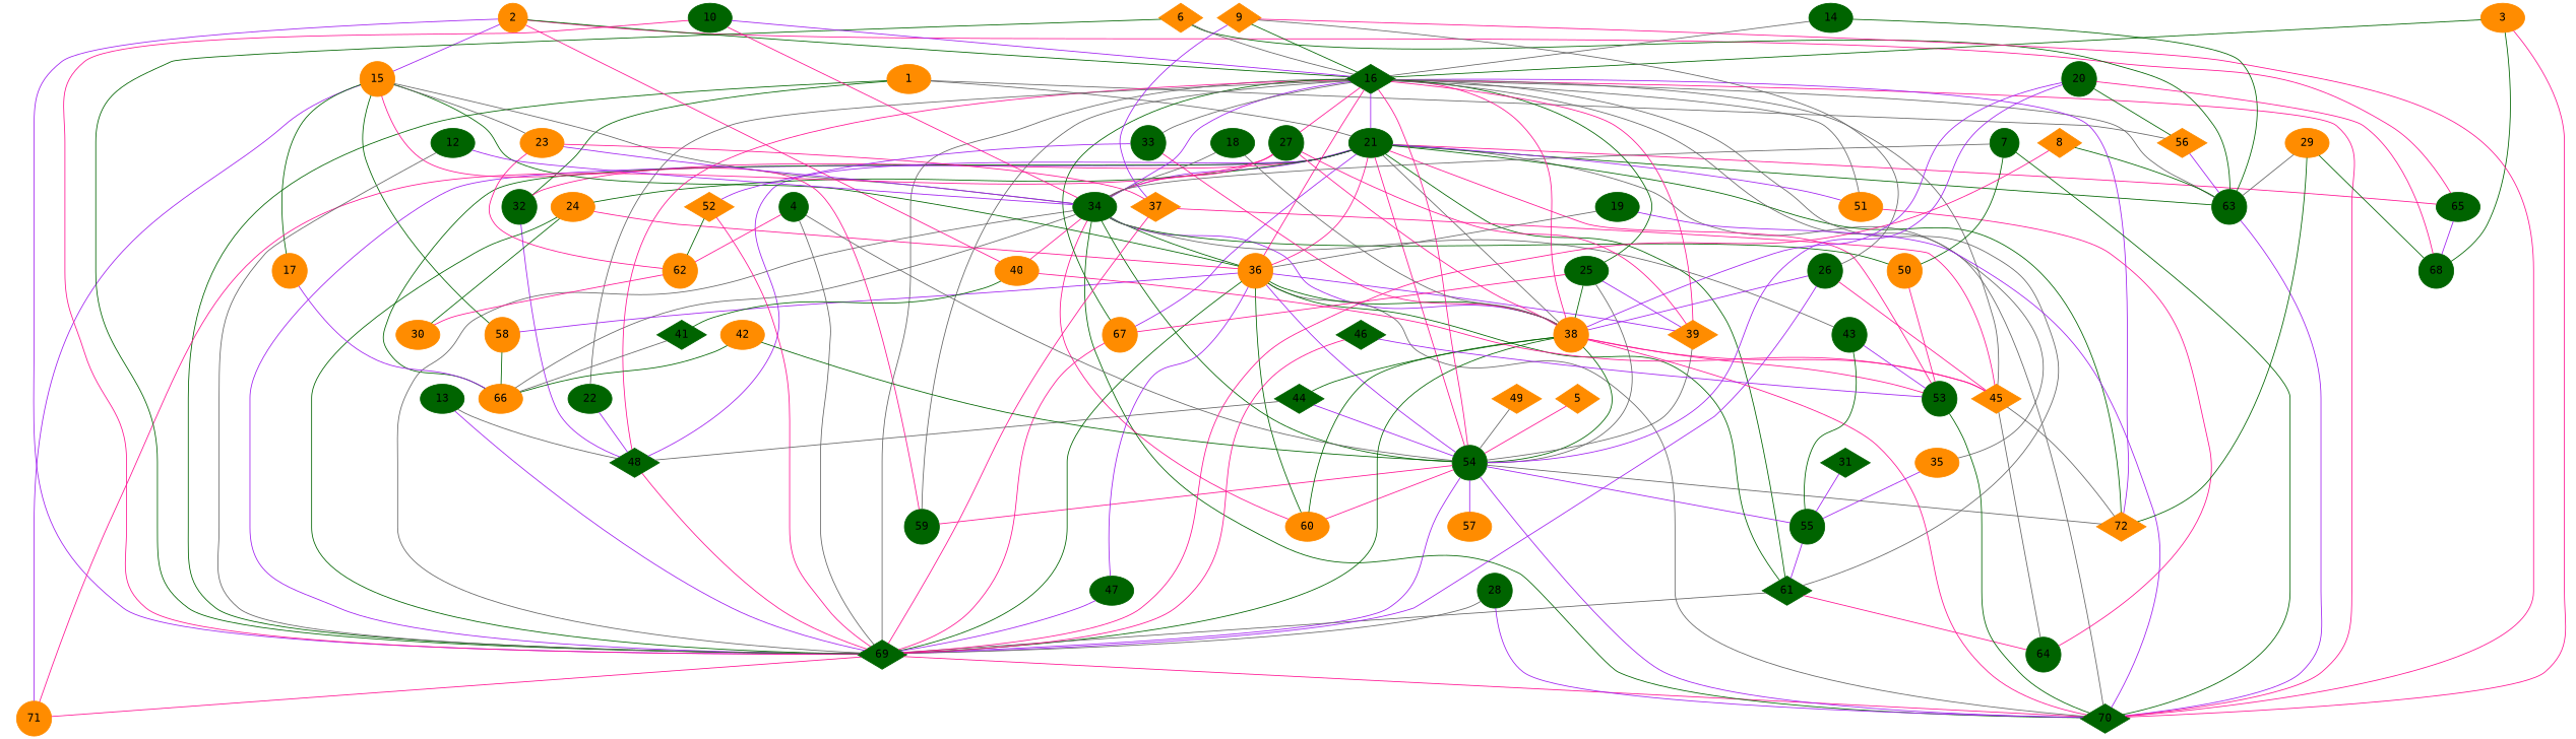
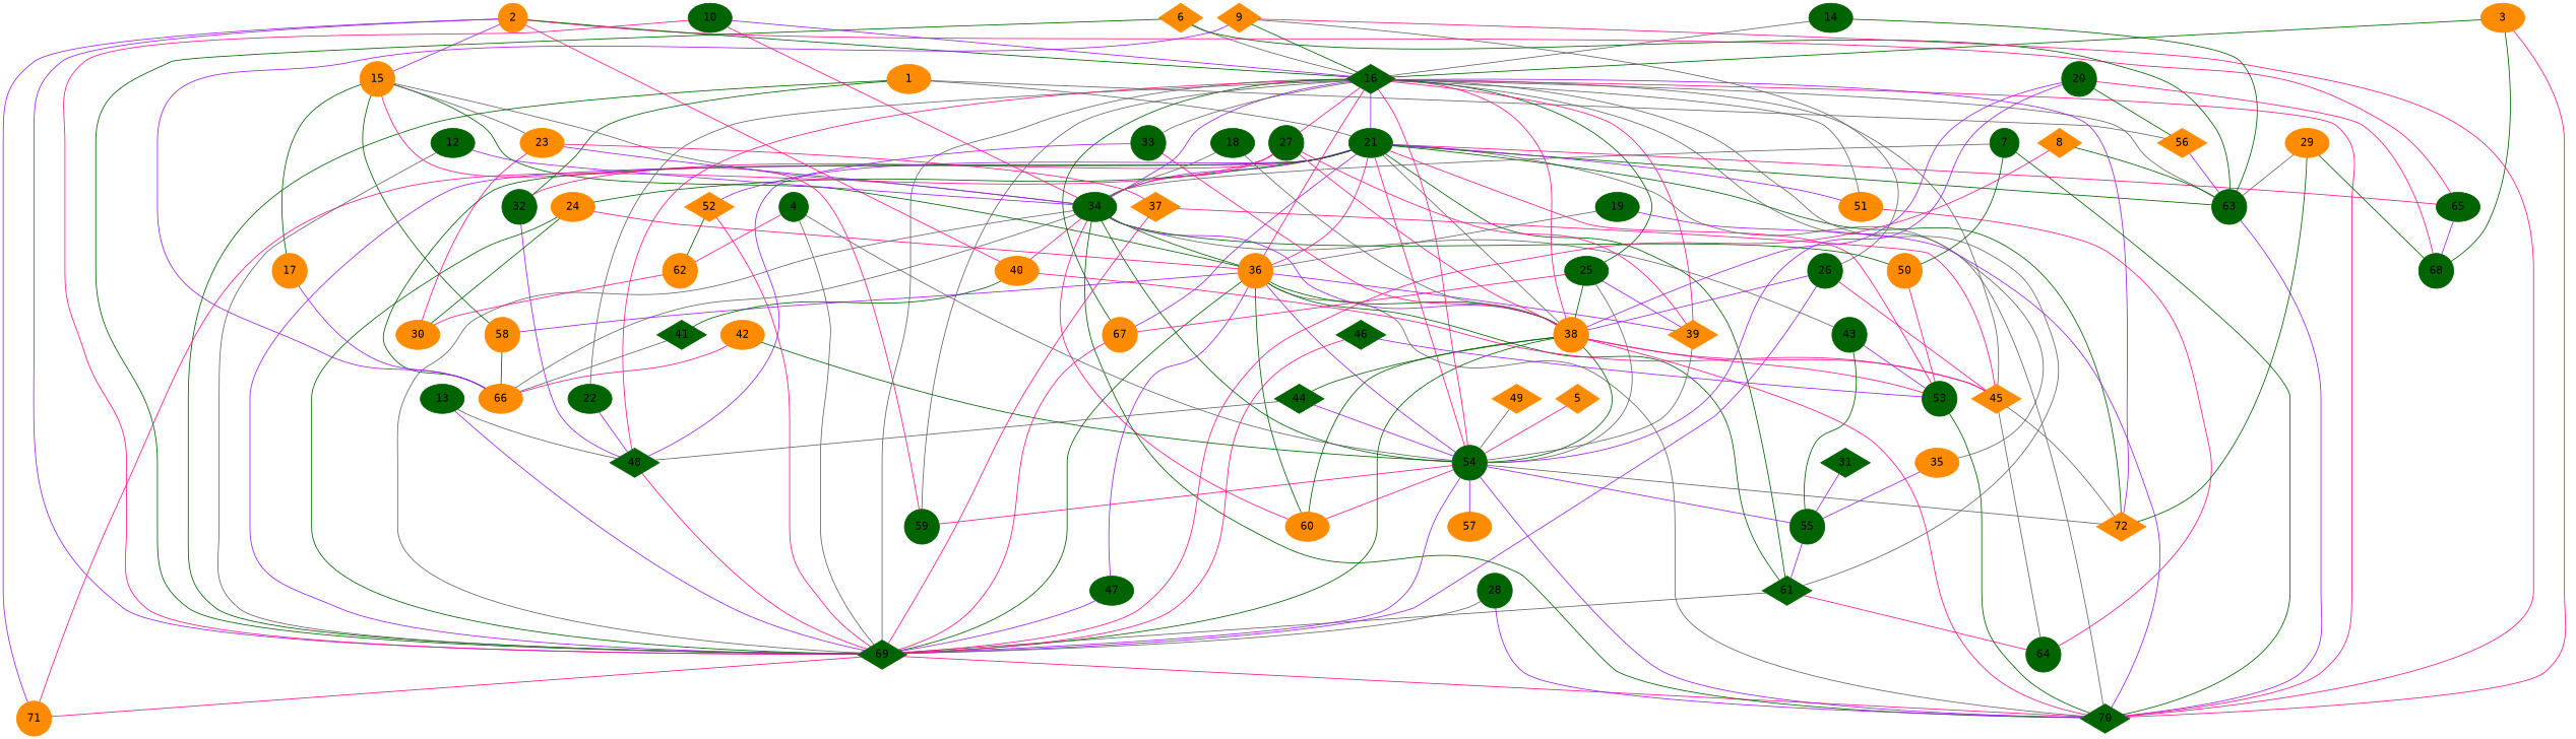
  graph {
    fontname="DejaVu Sans Mono"
    node [color=darkgreen fontname="DejaVu Sans Mono" shape=circle style=filled]
    edge [color=deeppink fontname="DejaVu Sans Mono" weight=1.0]
    1 [color=darkorange shape=ellipse]
    21 [shape=ellipse]
    32
    56 [color=darkorange shape=diamond]
    69 [shape=diamond]
    65 [shape=ellipse]
    70 [shape=diamond]
    54
    63
    34 [shape=ellipse]
    66 [color=darkorange shape=ellipse]
    48 [shape=diamond]
    51 [color=darkorange shape=ellipse]
    36 [color=darkorange]
    38 [color=darkorange]
    61 [shape=diamond]
    67 [color=darkorange]
    72 [color=darkorange shape=diamond]
    24 [color=darkorange shape=ellipse]
    53
    71 [color=darkorange]
    2 [color=darkorange]
    15 [color=darkorange]
    16 [shape=diamond]
    40 [color=darkorange shape=ellipse]
    17 [color=darkorange]
    23 [color=darkorange shape=ellipse]
    58 [color=darkorange]
    59
    22 [shape=ellipse]
    25 [shape=ellipse]
    27
    33
    35 [color=darkorange shape=ellipse]
    39 [color=darkorange shape=diamond]
    45 [color=darkorange shape=diamond]
    37 [color=darkorange shape=diamond]
    41 [shape=diamond]
    68
    3 [color=darkorange shape=ellipse]
    4
    62 [color=darkorange]
    55
    60 [color=darkorange shape=ellipse]
    57 [color=darkorange shape=ellipse]
    30 [color=darkorange shape=ellipse]
    5 [color=darkorange shape=diamond]
    6 [color=darkorange shape=diamond]
    7
    50 [color=darkorange]
    43
    8 [color=darkorange shape=diamond]
    9 [color=darkorange shape=diamond]
    26
    10 [shape=ellipse]
    64
    12 [shape=ellipse]
    13 [shape=ellipse]
    14 [shape=ellipse]
    47 [shape=ellipse]
    52 [color=darkorange shape=diamond]
    44 [shape=diamond]
    18 [shape=ellipse]
    19 [shape=ellipse]
    20
    28
    29 [color=darkorange shape=ellipse]
    31 [shape=diamond]
    42 [color=darkorange shape=ellipse]
    46 [shape=diamond]
    49 [color=darkorange shape=diamond]
    1 -- 21 [color=gray40]
    1 -- 32 [color=darkgreen]
    1 -- 56 [color=gray40]
    1 -- 69 [color=darkgreen]
    21 -- 32
    21 -- 69 [color=purple]
    21 -- 65
    21 -- 70 [color=gray40]
    21 -- 54
    21 -- 63 [color=darkgreen]
    21 -- 34 [color=purple weight=2.0]
    21 -- 66 [color=darkgreen]
    21 -- 48 [color=purple]
    21 -- 51 [color=purple]
    21 -- 36
    21 -- 38 [color=gray40]
    21 -- 61 [color=darkgreen]
    21 -- 67 [color=purple]
    21 -- 72 [color=darkgreen]
    21 -- 24 [color=darkgreen]
    21 -- 53
    32 -- 48 [color=purple]
    56 -- 63 [color=purple]
    69 -- 70 [weight=2.0]
    69 -- 71
    65 -- 68 [color=purple]
    54 -- 69 [color=purple]
    54 -- 70 [color=purple weight=2.0]
    54 -- 72 [color=gray40]
    54 -- 59
    54 -- 55 [color=purple]
    54 -- 60
    54 -- 57 [color=purple]
    63 -- 70 [color=purple]
    34 -- 69 [color=gray40]
    34 -- 70 [color=darkgreen]
    34 -- 54 [color=darkgreen]
    34 -- 66 [color=gray40]
    34 -- 36 [color=darkgreen]
    34 -- 38 [color=purple weight=2.0]
    34 -- 40
    34 -- 60
    34 -- 50 [color=darkgreen]
    34 -- 43 [color=gray40]
    48 -- 69
    51 -- 64
    36 -- 69 [color=darkgreen]
    36 -- 70 [color=gray40]
    36 -- 54 [color=purple weight=2.0]
    36 -- 38 [color=darkgreen]
    36 -- 61 [color=darkgreen]
    36 -- 58 [color=purple]
    36 -- 39 [color=purple weight=2.0]
    36 -- 60 [color=darkgreen]
    36 -- 47 [color=purple]
    38 -- 69 [color=darkgreen weight=2.0]
    38 -- 70
    38 -- 54 [color=darkgreen]
    38 -- 53
    38 -- 45
    38 -- 60 [color=darkgreen]
    38 -- 44 [color=darkgreen weight=2.0]
    61 -- 69 [color=gray40]
    61 -- 64
    67 -- 69
    24 -- 69 [color=darkgreen]
    24 -- 36
    24 -- 30 [color=darkgreen]
    53 -- 70 [color=darkgreen weight=2.0]
    2 -- 69 [color=purple]
    2 -- 65
-   15 -- 71 [color=purple weight=2.0]
+   2 -- 71 [color=purple weight=2.0]
    2 -- 15 [color=purple]
    2 -- 16 [color=darkgreen weight=2.0]
    2 -- 40
    15 -- 34 [color=gray40]
    15 -- 36 [color=darkgreen]
    15 -- 17 [color=darkgreen]
    15 -- 23 [color=gray40]
    15 -- 58 [color=darkgreen]
    15 -- 59
    16 -- 21 [color=purple weight=4.0]
    16 -- 69 [color=gray40 weight=5.0]
    16 -- 70 [weight=5.0]
    16 -- 54 [weight=3.0]
    16 -- 63 [color=gray40 weight=3.0]
    16 -- 34 [color=purple weight=3.0]
    16 -- 48 [weight=3.0]
    16 -- 51 [color=gray40 weight=3.0]
    16 -- 36 [weight=5.0]
    16 -- 38 [weight=4.0]
    16 -- 61 [color=gray40]
    16 -- 67 [color=darkgreen]
    16 -- 72 [color=purple]
    16 -- 59 [color=gray40]
    16 -- 22 [color=gray40]
    16 -- 25 [color=darkgreen]
    16 -- 27
    16 -- 33 [color=gray40 weight=2.0]
    16 -- 35 [color=gray40]
    16 -- 39
    16 -- 45 [color=gray40 weight=2.0]
    40 -- 45
    40 -- 41 [color=darkgreen]
    17 -- 66 [color=purple]
    23 -- 34 [color=purple weight=2.0]
    23 -- 37
-   23 -- 62
+   23 -- 30
    58 -- 66 [color=darkgreen]
    22 -- 48 [color=purple]
    25 -- 54 [color=gray40]
    25 -- 38 [color=darkgreen]
    25 -- 67
    25 -- 39 [color=purple]
    27 -- 34
    27 -- 38
    27 -- 71
    27 -- 39
    33 -- 38
    33 -- 52 [color=purple]
    35 -- 55 [color=purple]
    39 -- 54 [color=gray40]
    45 -- 72 [color=gray40]
    45 -- 64 [color=gray40]
    37 -- 69
    37 -- 45
    41 -- 66 [color=gray40]
    3 -- 70
    3 -- 16 [color=darkgreen]
    3 -- 68 [color=darkgreen]
    4 -- 69 [color=gray40]
    4 -- 54 [color=gray40]
    4 -- 62
    62 -- 30
    55 -- 61 [color=purple]
    5 -- 54
    6 -- 69 [color=darkgreen]
    6 -- 63 [color=darkgreen]
    6 -- 16 [color=gray40]
    7 -- 70 [color=darkgreen]
    7 -- 34 [color=gray40]
    7 -- 50 [color=darkgreen]
    50 -- 53
    43 -- 53 [color=purple]
    43 -- 55 [color=darkgreen]
    8 -- 69
    8 -- 63 [color=darkgreen]
    9 -- 70
-   9 -- 37 [color=purple weight=2.0]
+   9 -- 66 [color=purple weight=2.0]
    9 -- 16 [color=darkgreen]
    9 -- 26 [color=gray40]
    26 -- 69 [color=purple]
    26 -- 38 [color=purple]
    26 -- 45
    10 -- 69
    10 -- 34
    10 -- 16 [color=purple]
    12 -- 69 [color=gray40]
    12 -- 34 [color=purple]
    13 -- 69 [color=purple]
    13 -- 48 [color=gray40]
    14 -- 63 [color=darkgreen]
    14 -- 16 [color=gray40]
    47 -- 69 [color=purple]
    52 -- 69
    52 -- 62 [color=darkgreen]
    44 -- 54 [color=purple]
    44 -- 48 [color=gray40]
    18 -- 34 [color=gray40]
    18 -- 38 [color=gray40]
    19 -- 70 [color=purple]
    19 -- 36 [color=gray40]
    20 -- 56 [color=darkgreen]
    20 -- 54 [color=purple]
    20 -- 38 [color=purple]
    20 -- 68
    28 -- 69 [color=gray40]
    28 -- 70 [color=purple]
    29 -- 63 [color=gray40]
    29 -- 72 [color=darkgreen]
    29 -- 68 [color=darkgreen]
    31 -- 55 [color=purple]
    42 -- 54 [color=darkgreen]
-   42 -- 66 [color=darkgreen]
+   42 -- 66
    46 -- 69
    46 -- 53 [color=purple]
    49 -- 54 [color=gray40]
  }
